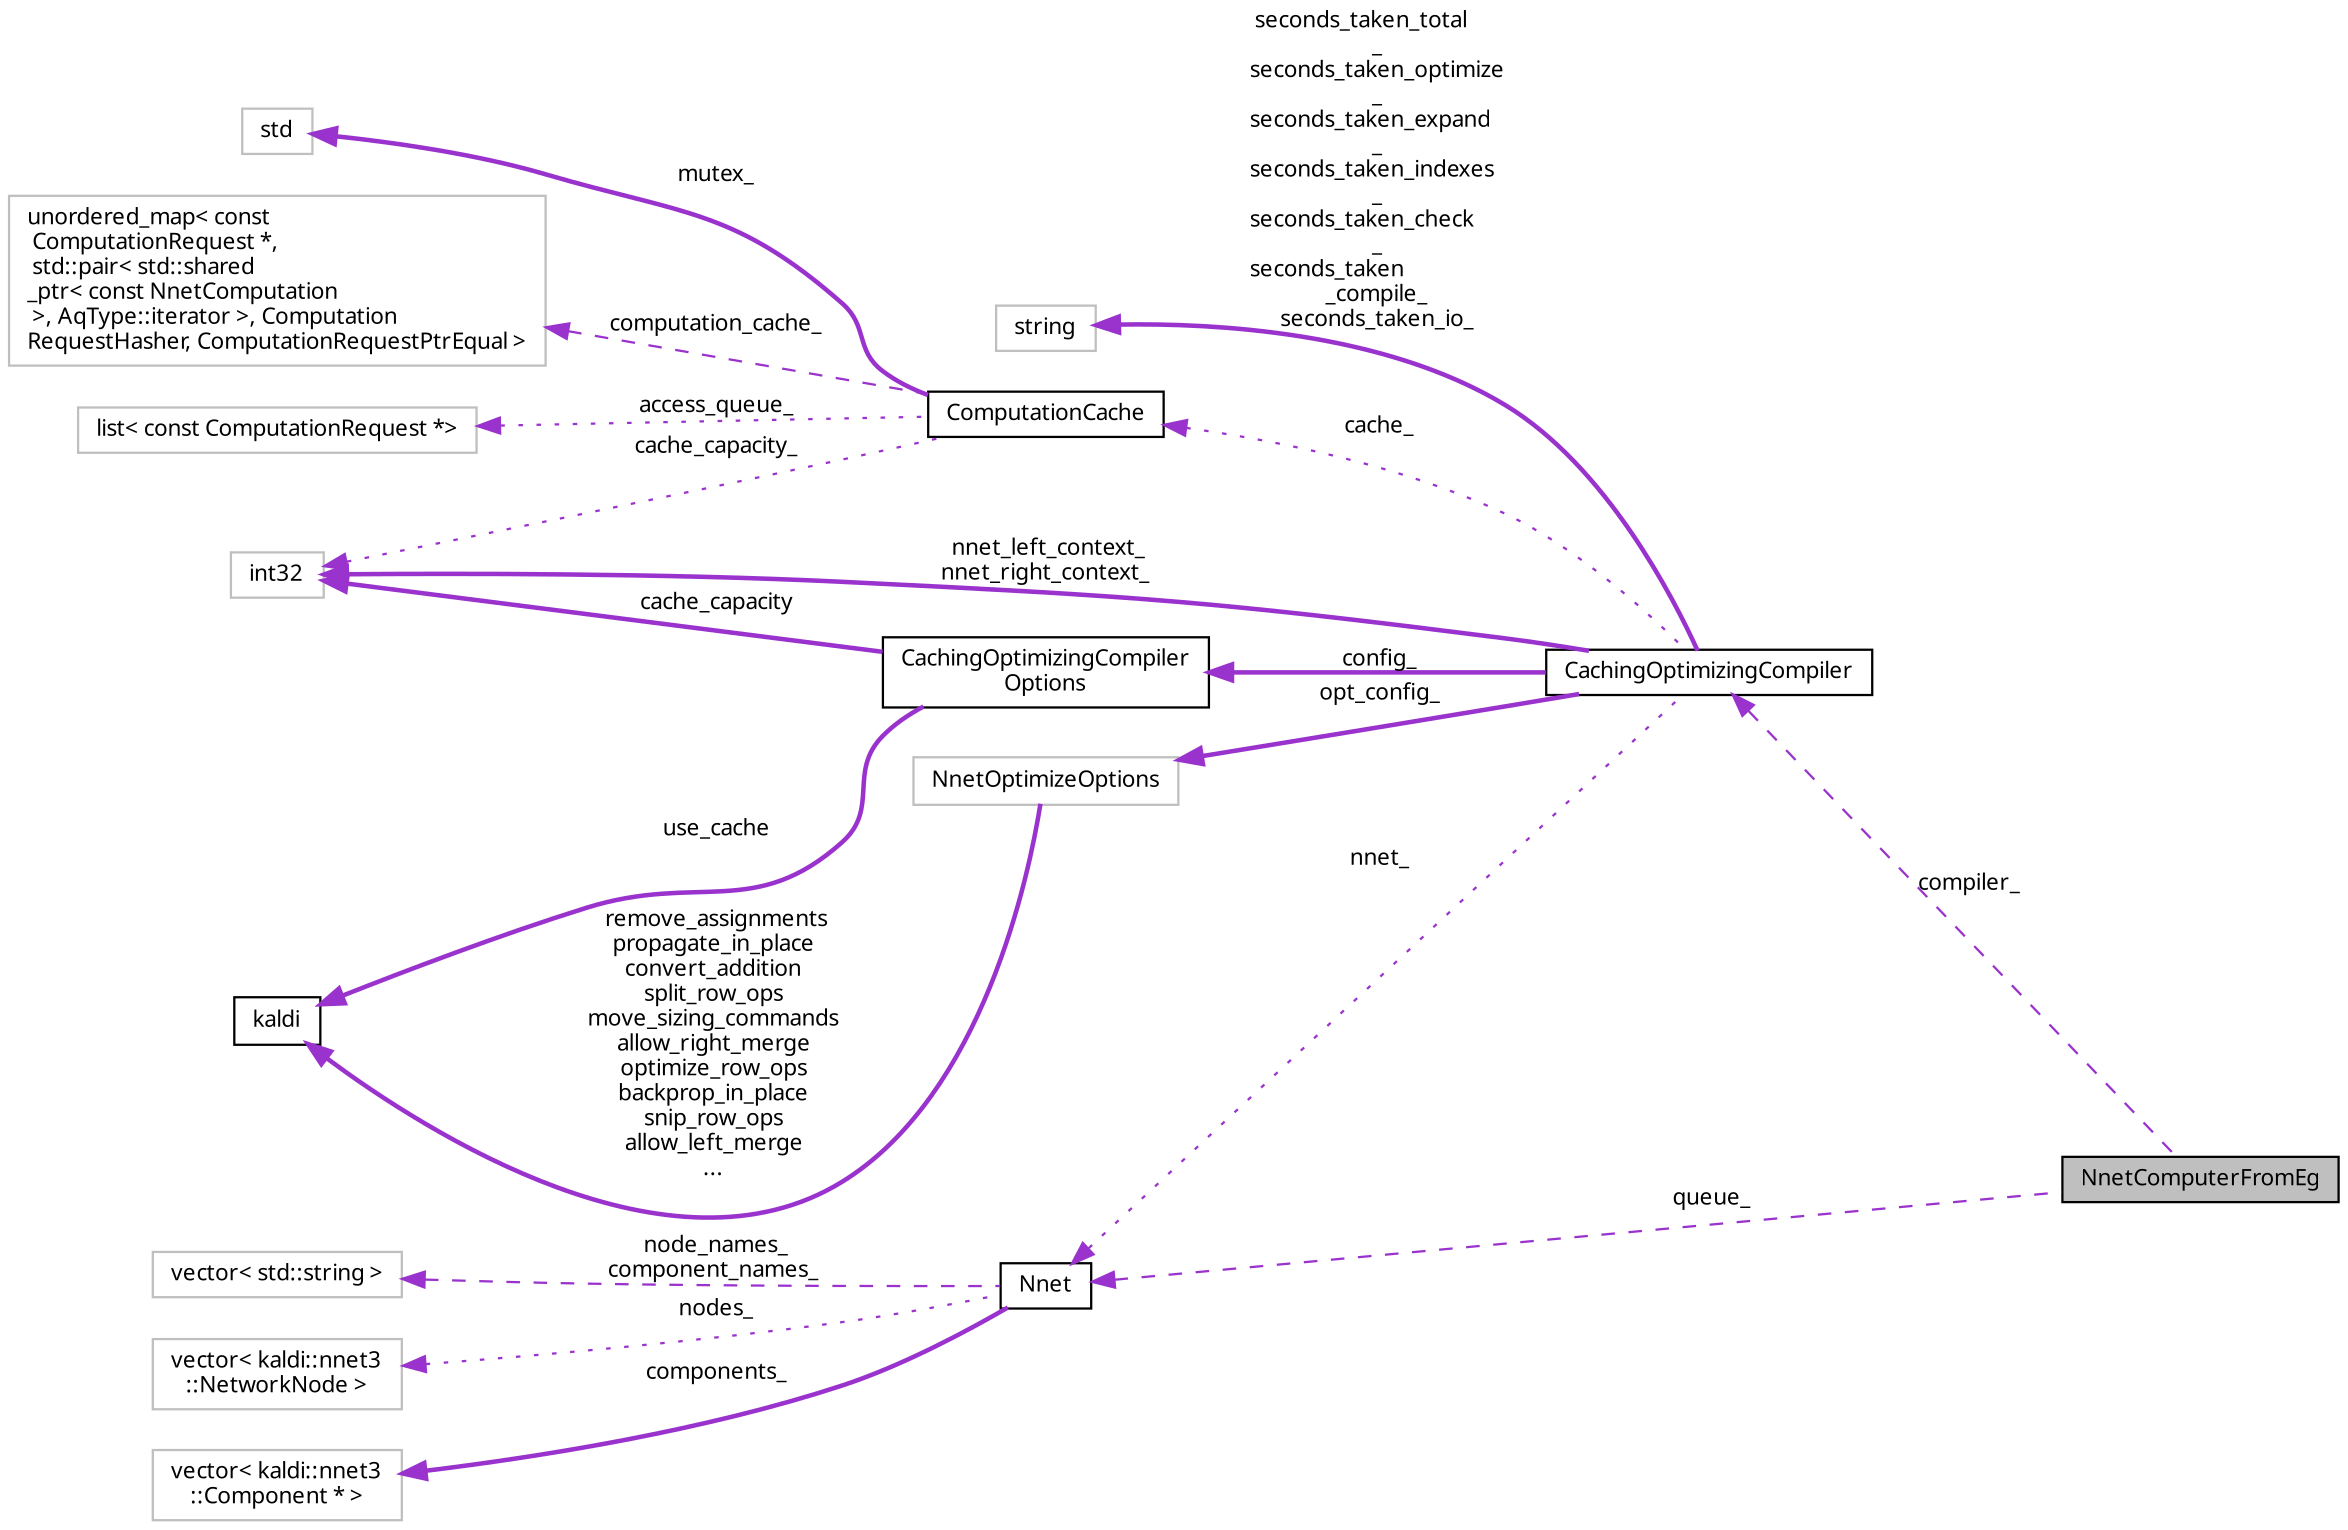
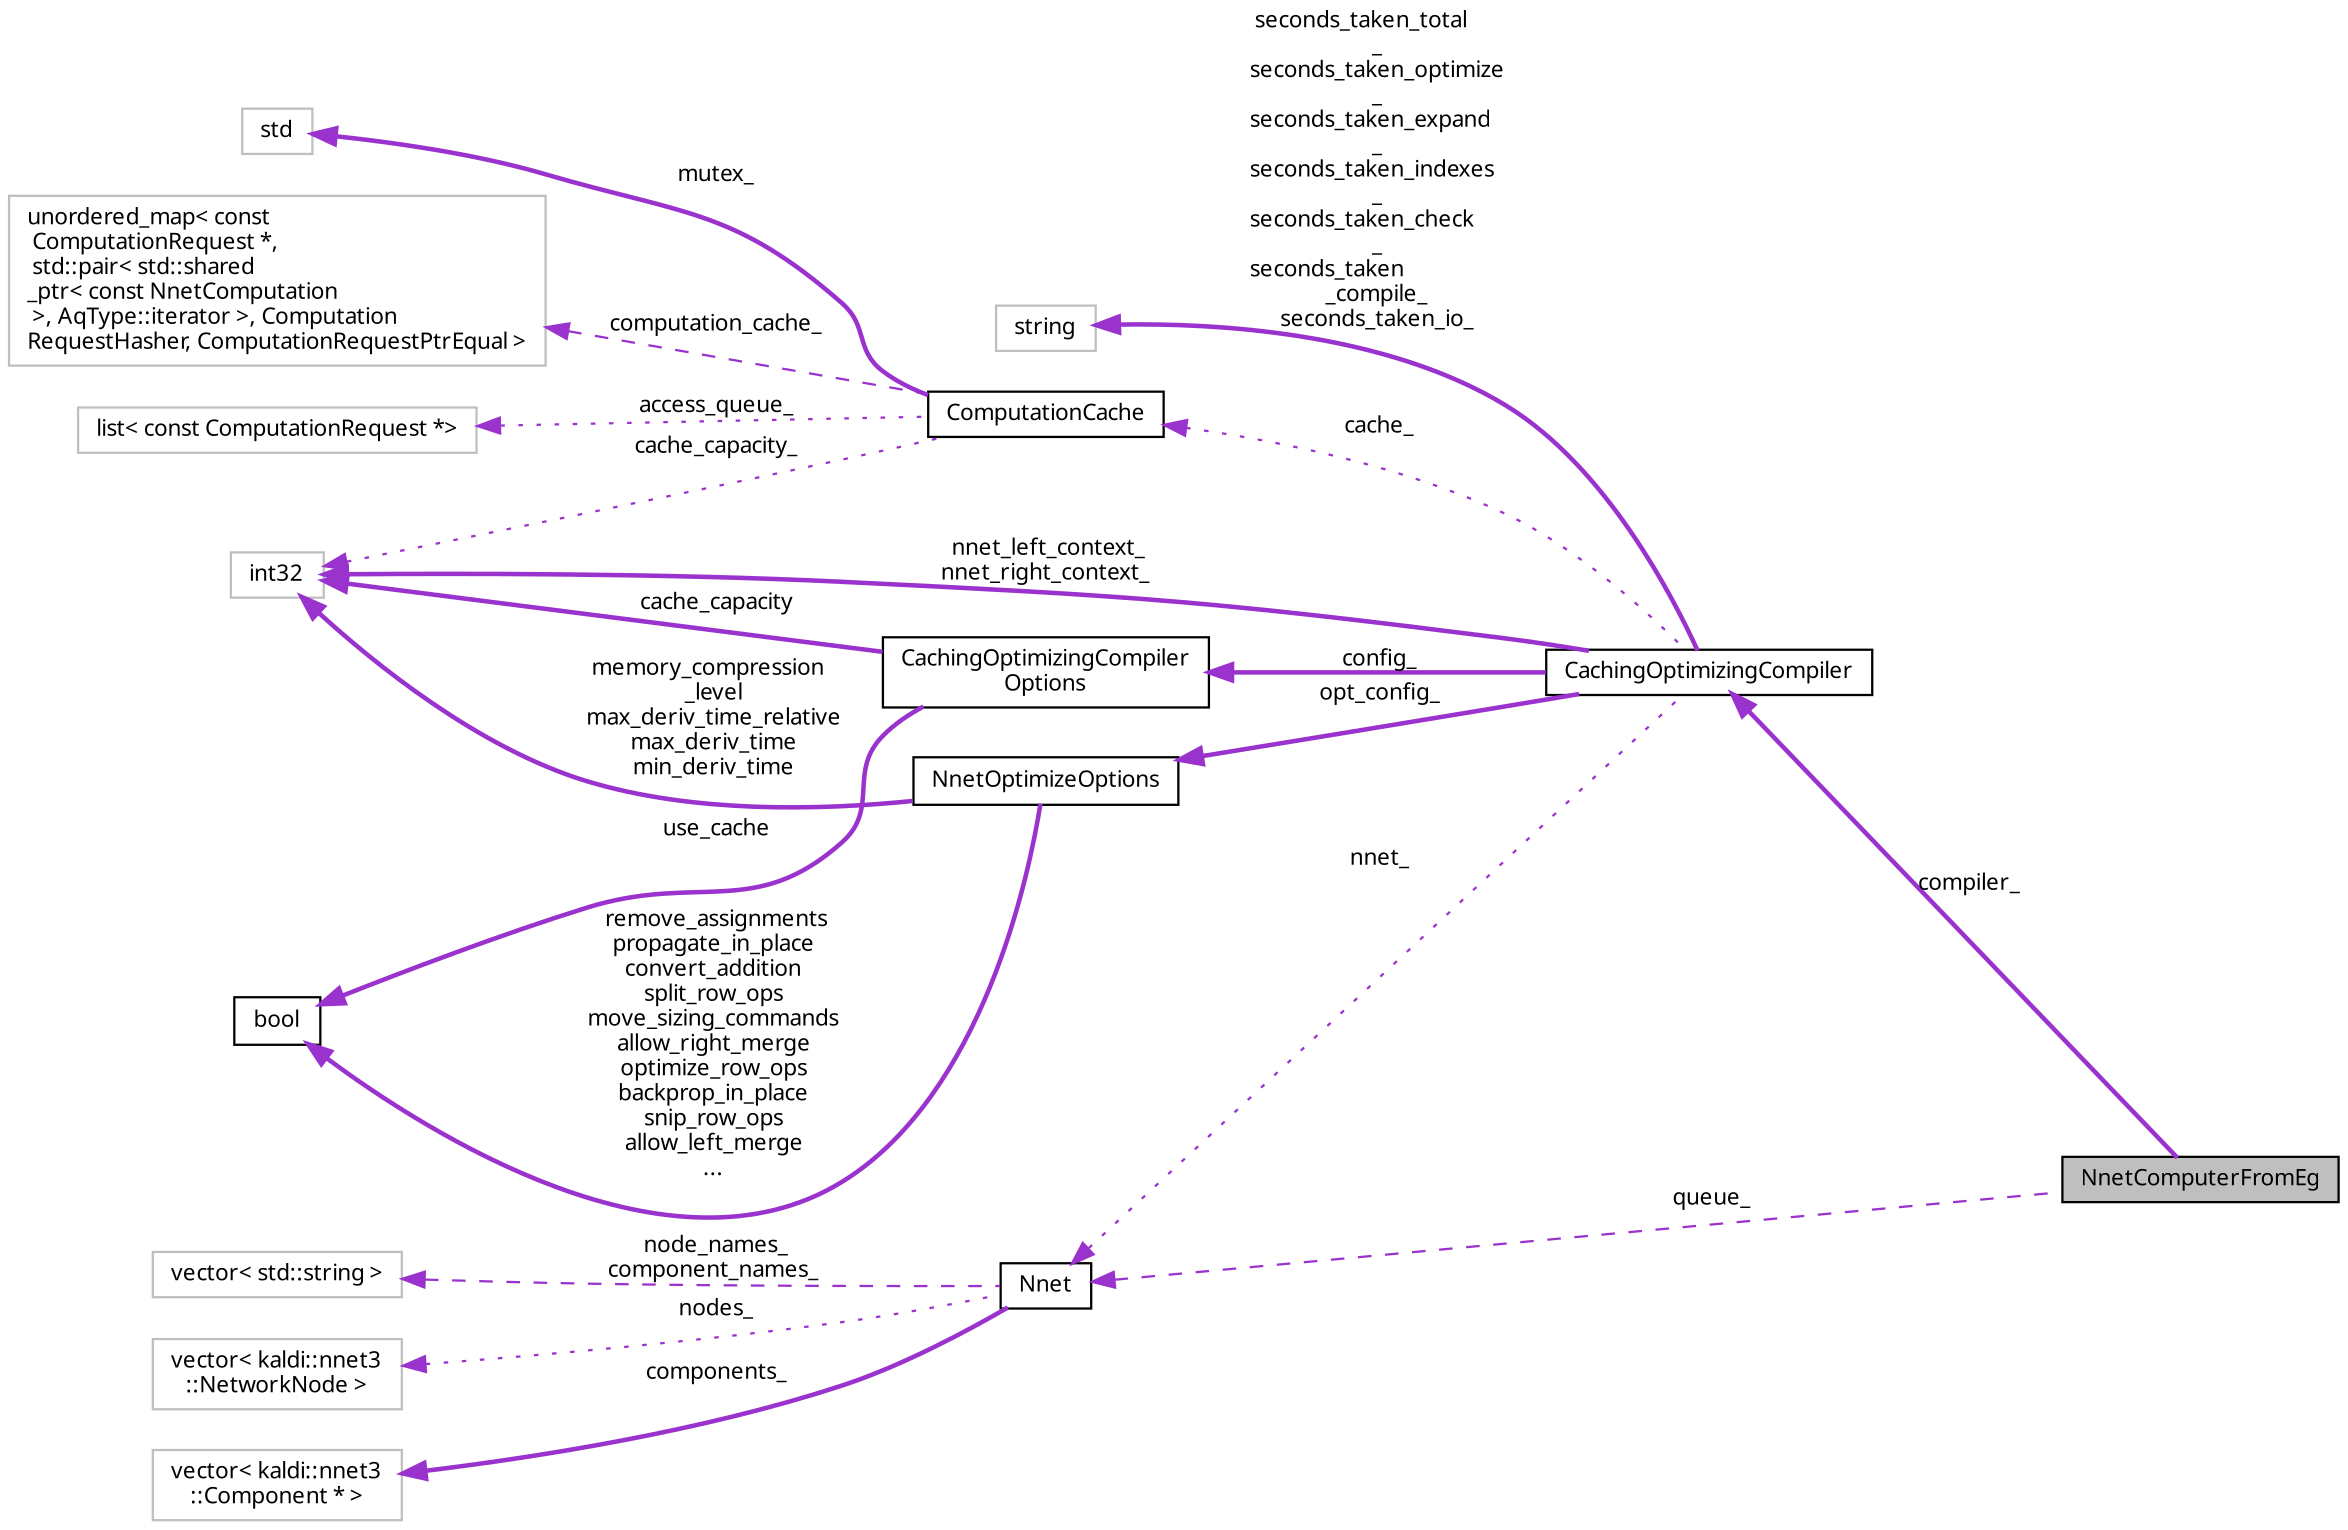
  digraph {
    fontname="Noto Sans"
    rankdir=LR
    node [color=grey75 fillcolor=white fontname="Noto Sans" fontsize=10 shape=record style=filled]
    edge [color=darkorchid3 dir=back fontname="Noto Sans" fontsize=10 labelfontname=Helvetica labelfontsize=10 style=bold]
    n1 [color=black fillcolor=grey75 fontcolor=black height=0.2 label=NnetComputerFromEg width=0.4]
    n2 [color=black height=0.2 label=CachingOptimizingCompiler width=0.4]
    n3 [height=0.2 label=string width=0.4]
    n4 [color=black height=0.2 label=ComputationCache width=0.4]
    n5 [height=0.2 label=std width=0.4]
    n6 [height=0.2 label="unordered_map\< const\l ComputationRequest *,\l std::pair\< std::shared\l_ptr\< const NnetComputation\l \>, AqType::iterator \>, Computation\lRequestHasher, ComputationRequestPtrEqual \>" width=0.4]
    n7 [height=0.2 label="list\< const ComputationRequest *\>" width=0.4]
    n8 [height=0.2 label=int32 width=0.4]
    n9 [color=black height=0.2 label="CachingOptimizingCompiler\lOptions" width=0.4]
-   n10 [height=0.2 label=NnetOptimizeOptions width=0.4]
-   n11 [color=black height=0.2 label=kaldi width=0.4]
+   n10 [color=black height=0.2 label=NnetOptimizeOptions width=0.4]
+   n11 [color=black height=0.2 label=bool width=0.4]
    n12 [color=black height=0.2 label=Nnet width=0.4]
    n13 [height=0.2 label="vector\< std::string \>" width=0.4]
    n14 [height=0.2 label="vector\< kaldi::nnet3\l::NetworkNode \>" width=0.4]
    n15 [height=0.2 label="vector\< kaldi::nnet3\l::Component * \>" width=0.4]
-   n2 -> n1 [label=" compiler_" style=dashed]
+   n2 -> n1 [label=" compiler_"]
    n3 -> n2 [label=" seconds_taken_total\l_\nseconds_taken_optimize\l_\nseconds_taken_expand\l_\nseconds_taken_indexes\l_\nseconds_taken_check\l_\nseconds_taken\l_compile_\nseconds_taken_io_"]
    n4 -> n2 [label=" cache_" style=dotted]
    n5 -> n4 [label=" mutex_"]
    n6 -> n4 [label=" computation_cache_" style=dashed]
    n7 -> n4 [label=" access_queue_" style=dotted]
    n8 -> n2 [label=" nnet_left_context_\nnnet_right_context_"]
    n8 -> n4 [label=" cache_capacity_" style=dotted]
    n8 -> n9 [label=" cache_capacity"]
+   n8 -> n10 [label=" memory_compression\l_level\nmax_deriv_time_relative\nmax_deriv_time\nmin_deriv_time"]
    n9 -> n2 [label=" config_"]
    n10 -> n2 [label=" opt_config_"]
    n11 -> n9 [label=" use_cache"]
    n11 -> n10 [label=" remove_assignments\npropagate_in_place\nconvert_addition\nsplit_row_ops\nmove_sizing_commands\nallow_right_merge\noptimize_row_ops\nbackprop_in_place\nsnip_row_ops\nallow_left_merge\n..."]
    n12 -> n1 [label=" queue_" style=dashed]
    n12 -> n2 [label=" nnet_" style=dotted]
    n13 -> n12 [label=" node_names_\ncomponent_names_" style=dashed]
    n14 -> n12 [label=" nodes_" style=dotted]
    n15 -> n12 [label=" components_"]
  }
